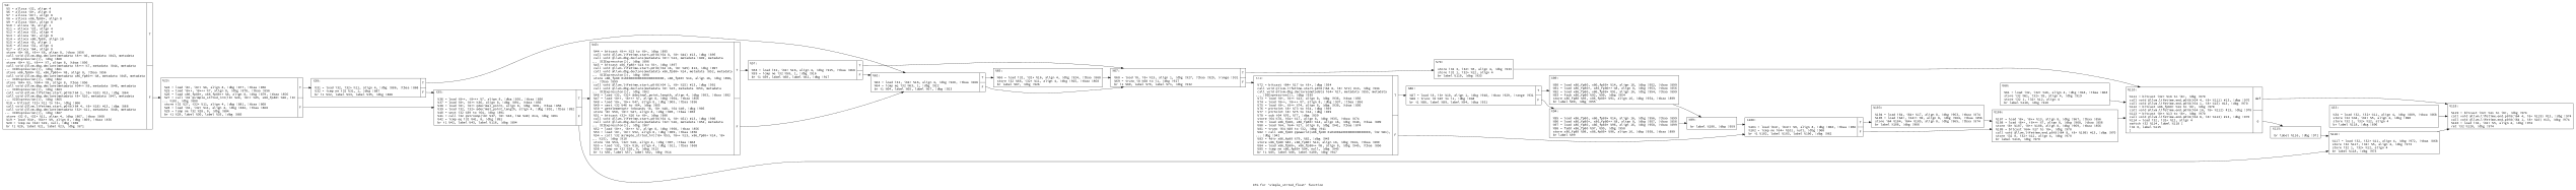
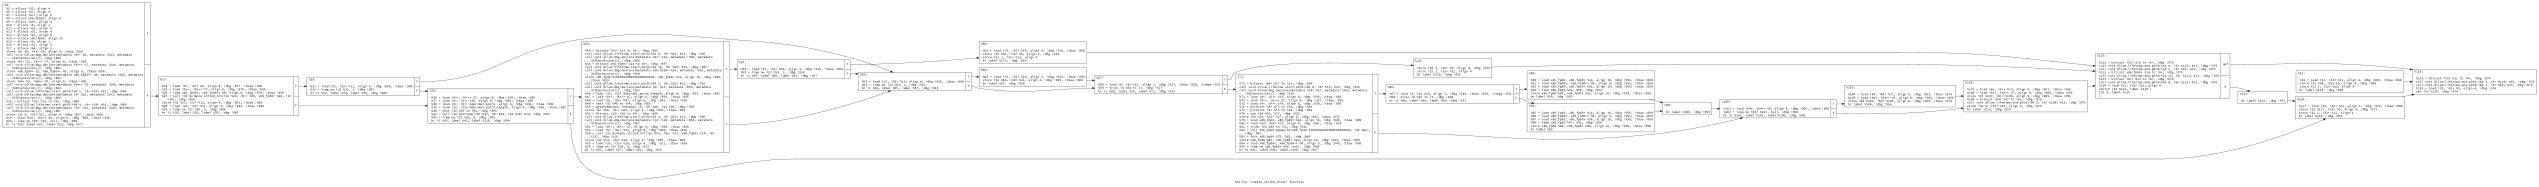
  digraph {
    fontname="Source Code Pro"
    label="CFG for 'simple_strtod_float' function"
    rankdir=LR
    node [fontname="Source Code Pro" shape=record]
    edge [fontname="Source Code Pro" tailport=s1]
    n1 [label="{%4:\l  %5 = alloca i32, align 4\l  %6 = alloca i8*, align 8\l  %7 = alloca i8**, align 8\l  %8 = alloca x86_fp80*, align 8\l  %9 = alloca i64*, align 8\l  %10 = alloca i8, align 1\l  %11 = alloca i32, align 4\l  %12 = alloca i32, align 4\l  %13 = alloca i8*, align 8\l  %14 = alloca x86_fp80, align 16\l  %15 = alloca i8, align 1\l  %16 = alloca i32, align 4\l  %17 = alloca i64, align 8\l  store i8* %0, i8** %6, align 8, !tbaa !856\l  call void @llvm.dbg.declare(metadata i8** %6, metadata !843, metadata\l... !DIExpression()), !dbg !860\l  store i8** %1, i8*** %7, align 8, !tbaa !856\l  call void @llvm.dbg.declare(metadata i8*** %7, metadata !844, metadata\l... !DIExpression()), !dbg !861\l  store x86_fp80* %2, x86_fp80** %8, align 8, !tbaa !856\l  call void @llvm.dbg.declare(metadata x86_fp80** %8, metadata !845, metadata\l... !DIExpression()), !dbg !862\l  store i64* %3, i64** %9, align 8, !tbaa !856\l  call void @llvm.dbg.declare(metadata i64** %9, metadata !846, metadata\l... !DIExpression()), !dbg !863\l  call void @llvm.lifetime.start.p0i8(i64 1, i8* %10) #13, !dbg !864\l  call void @llvm.dbg.declare(metadata i8* %10, metadata !847, metadata\l... !DIExpression()), !dbg !865\l  %18 = bitcast i32* %11 to i8*, !dbg !866\l  call void @llvm.lifetime.start.p0i8(i64 4, i8* %18) #13, !dbg !866\l  call void @llvm.dbg.declare(metadata i32* %11, metadata !848, metadata\l... !DIExpression()), !dbg !867\l  store i32 0, i32* %11, align 4, !dbg !867, !tbaa !868\l  %19 = load i64*, i64** %9, align 8, !dbg !869, !tbaa !856\l  %20 = icmp ne i64* %19, null, !dbg !869\l  br i1 %20, label %21, label %23, !dbg !871\l|{<s0>T|<s1>F}}"]
    n2 [label="{%23:\l\l  %24 = load i8*, i8** %6, align 8, !dbg !877, !tbaa !856\l  %25 = load i8**, i8*** %7, align 8, !dbg !878, !tbaa !856\l  %26 = load x86_fp80*, x86_fp80** %8, align 8, !dbg !879, !tbaa !856\l  %27 = call i32 @simple_strtod_int(i8* %24, i8** %25, x86_fp80* %26, i8*\l... %10), !dbg !880\l  store i32 %27, i32* %11, align 4, !dbg !881, !tbaa !868\l  %28 = load i32, i32* %11, align 4, !dbg !882, !tbaa !868\l  %29 = icmp ne i32 %28, 0, !dbg !884\l  br i1 %29, label %30, label %35, !dbg !885\l|{<s0>T|<s1>F}}"]
    n3 [label="{%30:\l\l  %31 = load i32, i32* %11, align 4, !dbg !886, !tbaa !868\l  %32 = icmp ne i32 %31, 1, !dbg !887\l  br i1 %32, label %33, label %35, !dbg !888\l|{<s0>T|<s1>F}}"]
    n4 [label="{%35:\l\l  %36 = load i8**, i8*** %7, align 8, !dbg !891, !tbaa !856\l  %37 = load i8*, i8** %36, align 8, !dbg !891, !tbaa !856\l  %38 = load i8*, i8** @decimal_point, align 8, !dbg !891, !tbaa !856\l  %39 = load i32, i32* @decimal_point_length, align 4, !dbg !891, !tbaa !892\l  %40 = sext i32 %39 to i64, !dbg !891\l  %41 = call i32 @strncmp(i8* %37, i8* %38, i64 %40) #14, !dbg !891\l  %42 = icmp eq i32 %41, 0, !dbg !891\l  br i1 %42, label %43, label %116, !dbg !894\l|{<s0>T|<s1>F}}"]
    n5 [label="{%62:\l\l  %63 = load i32, i32* %16, align 4, !dbg !920, !tbaa !868\l  %64 = icmp eq i32 %63, 1, !dbg !922\l  br i1 %64, label %65, label %67, !dbg !923\l|{<s0>T|<s1>F}}"]
    n6 [label="{%43:\l\l  %44 = bitcast i8** %13 to i8*, !dbg !895\l  call void @llvm.lifetime.start.p0i8(i64 8, i8* %44) #13, !dbg !895\l  call void @llvm.dbg.declare(metadata i8** %13, metadata !849, metadata\l... !DIExpression()), !dbg !896\l  %45 = bitcast x86_fp80* %14 to i8*, !dbg !897\l  call void @llvm.lifetime.start.p0i8(i64 16, i8* %45) #13, !dbg !897\l  call void @llvm.dbg.declare(metadata x86_fp80* %14, metadata !852, metadata\l... !DIExpression()), !dbg !898\l  store x86_fp80 0xK00000000000000000000, x86_fp80* %14, align 16, !dbg !898,\l... !tbaa !899\l  call void @llvm.lifetime.start.p0i8(i64 1, i8* %15) #13, !dbg !901\l  call void @llvm.dbg.declare(metadata i8* %15, metadata !853, metadata\l... !DIExpression()), !dbg !902\l  %46 = load i32, i32* @decimal_point_length, align 4, !dbg !903, !tbaa !892\l  %47 = load i8**, i8*** %7, align 8, !dbg !904, !tbaa !856\l  %48 = load i8*, i8** %47, align 8, !dbg !905, !tbaa !856\l  %49 = sext i32 %46 to i64, !dbg !905\l  %50 = getelementptr inbounds i8, i8* %48, i64 %49, !dbg !905\l  store i8* %50, i8** %47, align 8, !dbg !905, !tbaa !856\l  %51 = bitcast i32* %16 to i8*, !dbg !906\l  call void @llvm.lifetime.start.p0i8(i64 4, i8* %51) #13, !dbg !906\l  call void @llvm.dbg.declare(metadata i32* %16, metadata !854, metadata\l... !DIExpression()), !dbg !907\l  %52 = load i8**, i8*** %7, align 8, !dbg !908, !tbaa !856\l  %53 = load i8*, i8** %52, align 8, !dbg !909, !tbaa !856\l  %54 = call i32 @simple_strtod_int(i8* %53, i8** %13, x86_fp80* %14, i8*\l... %15), !dbg !910\l  store i32 %54, i32* %16, align 4, !dbg !907, !tbaa !868\l  %55 = load i32, i32* %16, align 4, !dbg !911, !tbaa !868\l  %56 = icmp ne i32 %55, 0, !dbg !913\l  br i1 %56, label %57, label %62, !dbg !914\l|{<s0>T|<s1>F}}"]
    n7 [label="{%116:\l\l  %117 = load i32, i32* %11, align 4, !dbg !972, !tbaa !868\l  store i32 %117, i32* %5, align 4, !dbg !973\l  store i32 1, i32* %12, align 4\l  br label %118, !dbg !973\l}"]
    n8 [label="{%33:\l\l  %34 = load i32, i32* %11, align 4, !dbg !889, !tbaa !868\l  store i32 %34, i32* %5, align 4, !dbg !890\l  store i32 1, i32* %12, align 4\l  br label %118, !dbg !890\l}"]
    n9 [label="{%118:\l\l  %119 = bitcast i32* %11 to i8*, !dbg !974\l  call void @llvm.lifetime.end.p0i8(i64 4, i8* %119) #13, !dbg !974\l  call void @llvm.lifetime.end.p0i8(i64 1, i8* %10) #13, !dbg !974\l  %120 = load i32, i32* %5, align 4, !dbg !974\l  ret i32 %120, !dbg !974\l}"]
    n10 [label="{%57:\l\l  %58 = load i32, i32* %16, align 4, !dbg !915, !tbaa !868\l  %59 = icmp ne i32 %58, 1, !dbg !916\l  br i1 %59, label %60, label %62, !dbg !917\l|{<s0>T|<s1>F}}"]
    n11 [label="{%60:\l\l  %61 = load i32, i32* %16, align 4, !dbg !918, !tbaa !868\l  store i32 %61, i32* %5, align 4, !dbg !919\l  store i32 1, i32* %12, align 4\l  br label %110, !dbg !919\l}"]
    n12 [label="{%65:\l\l  %66 = load i32, i32* %16, align 4, !dbg !924, !tbaa !868\l  store i32 %66, i32* %11, align 4, !dbg !925, !tbaa !868\l  br label %67, !dbg !926\l}"]
    n13 [label="{%67:\l\l  %68 = load i8, i8* %15, align 1, !dbg !927, !tbaa !929, !range !931\l  %69 = trunc i8 %68 to i1, !dbg !927\l  br i1 %69, label %70, label %71, !dbg !932\l|{<s0>T|<s1>F}}"]
    n14 [label="{%110:\l\l  %111 = bitcast i32* %16 to i8*, !dbg !970\l  call void @llvm.lifetime.end.p0i8(i64 4, i8* %111) #13, !dbg !970\l  call void @llvm.lifetime.end.p0i8(i64 1, i8* %15) #13, !dbg !970\l  %112 = bitcast x86_fp80* %14 to i8*, !dbg !970\l  call void @llvm.lifetime.end.p0i8(i64 16, i8* %112) #13, !dbg !970\l  %113 = bitcast i8** %13 to i8*, !dbg !970\l  call void @llvm.lifetime.end.p0i8(i64 8, i8* %113) #13, !dbg !970\l  %114 = load i32, i32* %12, align 4\l  switch i32 %114, label %118 [\l    i32 0, label %115\l  ]\l|{<s0>def|<s1>0}}"]
    n15 [label="{%70:\l\l  store i32 3, i32* %5, align 4, !dbg !933\l  store i32 1, i32* %12, align 4\l  br label %110, !dbg !933\l}"]
    n16 [label="{%71:\l\l  %72 = bitcast i64* %17 to i8*, !dbg !934\l  call void @llvm.lifetime.start.p0i8(i64 8, i8* %72) #13, !dbg !934\l  call void @llvm.dbg.declare(metadata i64* %17, metadata !855, metadata\l... !DIExpression()), !dbg !935\l  %73 = load i8*, i8** %13, align 8, !dbg !936, !tbaa !856\l  %74 = load i8**, i8*** %7, align 8, !dbg !937, !tbaa !856\l  %75 = load i8*, i8** %74, align 8, !dbg !938, !tbaa !856\l  %76 = ptrtoint i8* %73 to i64, !dbg !939\l  %77 = ptrtoint i8* %75 to i64, !dbg !939\l  %78 = sub i64 %76, %77, !dbg !939\l  store i64 %78, i64* %17, align 8, !dbg !935, !tbaa !874\l  %79 = load x86_fp80, x86_fp80* %14, align 16, !dbg !940, !tbaa !899\l  %80 = load i64, i64* %17, align 8, !dbg !941, !tbaa !874\l  %81 = trunc i64 %80 to i32, !dbg !941\l  %82 = call x86_fp80 @powerld(x86_fp80 0xK4002A000000000000000, i32 %81),\l... !dbg !942\l  %83 = fdiv x86_fp80 %79, %82, !dbg !943\l  store x86_fp80 %83, x86_fp80* %14, align 16, !dbg !944, !tbaa !899\l  %84 = load x86_fp80*, x86_fp80** %8, align 8, !dbg !945, !tbaa !856\l  %85 = icmp ne x86_fp80* %84, null, !dbg !945\l  br i1 %85, label %86, label %100, !dbg !947\l|{<s0>T|<s1>F}}"]
    n17 [label="{%115:\l\l  br label %116, !dbg !971\l}"]
    n18 [label="{%86:\l\l  %87 = load i8, i8* %10, align 1, !dbg !948, !tbaa !929, !range !931\l  %88 = trunc i8 %87 to i1, !dbg !948\l  br i1 %88, label %89, label %94, !dbg !951\l|{<s0>T|<s1>F}}"]
    n19 [label="{%100:\l\l  %101 = load i64*, i64** %9, align 8, !dbg !960, !tbaa !856\l  %102 = icmp ne i64* %101, null, !dbg !960\l  br i1 %102, label %103, label %106, !dbg !962\l|{<s0>T|<s1>F}}"]
    n20 [label="{%89:\l\l  %90 = load x86_fp80, x86_fp80* %14, align 16, !dbg !952, !tbaa !899\l  %91 = load x86_fp80*, x86_fp80** %8, align 8, !dbg !953, !tbaa !856\l  %92 = load x86_fp80, x86_fp80* %91, align 16, !dbg !954, !tbaa !899\l  %93 = fsub x86_fp80 %92, %90, !dbg !954\l  store x86_fp80 %93, x86_fp80* %91, align 16, !dbg !954, !tbaa !899\l  br label %99, !dbg !955\l}"]
    n21 [label="{%94:\l\l  %95 = load x86_fp80, x86_fp80* %14, align 16, !dbg !956, !tbaa !899\l  %96 = load x86_fp80*, x86_fp80** %8, align 8, !dbg !957, !tbaa !856\l  %97 = load x86_fp80, x86_fp80* %96, align 16, !dbg !958, !tbaa !899\l  %98 = fadd x86_fp80 %97, %95, !dbg !958\l  store x86_fp80 %98, x86_fp80* %96, align 16, !dbg !958, !tbaa !899\l  br label %99\l}"]
    n22 [label="{%103:\l\l  %104 = load i64, i64* %17, align 8, !dbg !963, !tbaa !874\l  %105 = load i64*, i64** %9, align 8, !dbg !964, !tbaa !856\l  store i64 %104, i64* %105, align 8, !dbg !965, !tbaa !874\l  br label %106, !dbg !966\l}"]
    n23 [label="{%106:\l\l  %107 = load i8*, i8** %13, align 8, !dbg !967, !tbaa !856\l  %108 = load i8**, i8*** %7, align 8, !dbg !968, !tbaa !856\l  store i8* %107, i8** %108, align 8, !dbg !969, !tbaa !856\l  %109 = bitcast i64* %17 to i8*, !dbg !970\l  call void @llvm.lifetime.end.p0i8(i64 8, i8* %109) #13, !dbg !970\l  store i32 0, i32* %12, align 4, !dbg !970\l  br label %110, !dbg !970\l}"]
    n24 [label="{%99:\l\l  br label %100, !dbg !959\l}"]
    n1 -> n2
    n2 -> n3 [tailport=s0]
    n2 -> n4
    n3 -> n4
    n3 -> n5 [tailport=s0]
    n4 -> n6 [tailport=s0]
    n4 -> n7
    n5 -> n12 [tailport=s0]
    n5 -> n13
    n6 -> n5
    n6 -> n10 [tailport=s0]
    n7 -> n9 [tailport=""]
    n8 -> n9 [tailport=""]
    n10 -> n5
-   n10 -> n13 [tailport=s0]
+   n10 -> n11 [tailport=s0]
    n11 -> n14 [tailport=""]
    n12 -> n13 [tailport=""]
    n13 -> n15 [tailport=s0]
    n13 -> n16
    n14 -> n9 [tailport=s0]
    n14 -> n17
    n15 -> n14 [tailport=""]
    n16 -> n18 [tailport=s0]
    n16 -> n19
    n17 -> n7 [tailport=""]
    n18 -> n20 [tailport=s0]
    n18 -> n21
    n19 -> n22 [tailport=s0]
    n19 -> n23
    n20 -> n24 [tailport=""]
    n21 -> n24 [tailport=""]
    n22 -> n23 [tailport=""]
    n23 -> n14 [tailport=""]
    n24 -> n19 [tailport=""]
  }
